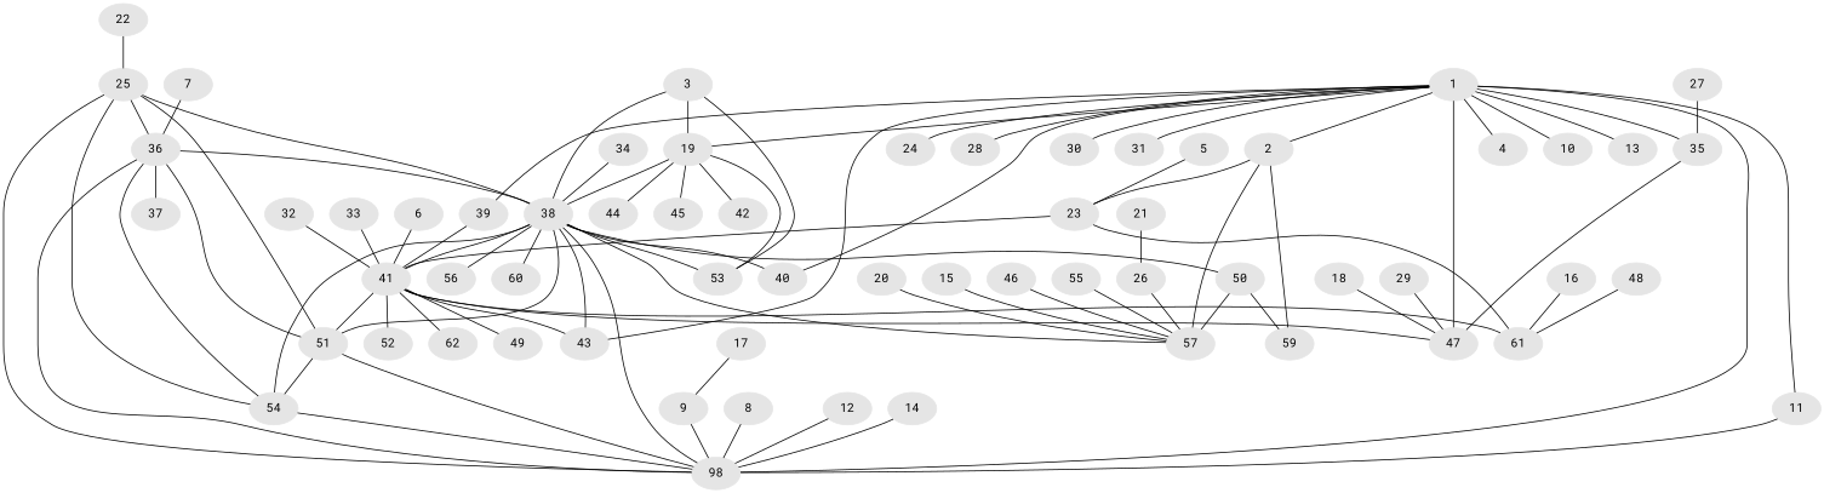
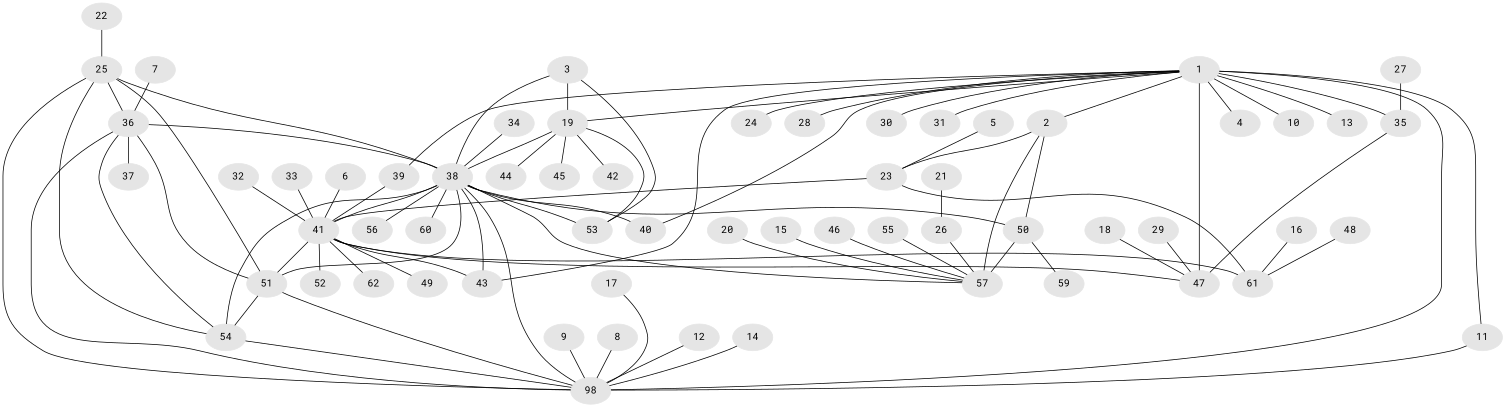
  graph {
    fontname="Roboto Mono"
    node [color=gray90 fontname="Roboto Mono" style=filled]
    edge [fontname="Roboto Mono" weight=1.0]
    1
    2
    4
    10
    11
    13
    19
    24
    28
    30
    31
    35
    39
    40
    43
    47
    n17 [label=98]
    23
    50
    57
    38
    53
    42
    44
    45
    41
    61
    59
    3
    51
    54
    56
    60
    5
    6
    49
    52
    62
    7
    36
    37
    8
    9
    12
    14
    15
    16
    17
    18
    20
    21
    26
    22
    25
    27
    29
    32
    33
    34
    46
    48
    55
    1 -- 2
    1 -- 4
    1 -- 10
    1 -- 11
    1 -- 13
    1 -- 19
    1 -- 24
    1 -- 28
    1 -- 30
    1 -- 31
    1 -- 35 [weight=4.0]
    1 -- 39
    1 -- 40
    1 -- 43
    1 -- 47 [weight=4.0]
    1 -- n17
    2 -- 23
-   2 -- 59 [weight=2.0]
+   2 -- 50 [weight=2.0]
    2 -- 57 [weight=6.0]
    11 -- n17
    19 -- 38 [weight=4.0]
    19 -- 53 [weight=2.0]
    19 -- 42
    19 -- 44
    19 -- 45
    35 -- 47
    39 -- 41
    23 -- 41 [weight=4.0]
    23 -- 61
    50 -- 57 [weight=3.0]
    50 -- 59
    38 -- 40
    38 -- 43
    38 -- n17
    38 -- 50
    38 -- 57
    38 -- 53 [weight=2.0]
    38 -- 41
    38 -- 51
    38 -- 54
    38 -- 56
    38 -- 60
    41 -- 43
    41 -- 47
    41 -- 61 [weight=4.0]
    41 -- 51
    41 -- 49
    41 -- 52
    41 -- 62
    3 -- 19 [weight=2.0]
    3 -- 38 [weight=2.0]
    3 -- 53
    51 -- n17
    51 -- 54
    54 -- n17
    5 -- 23
    6 -- 41
    7 -- 36
    36 -- n17
    36 -- 38
    36 -- 51
    36 -- 54
    36 -- 37
    8 -- n17
    9 -- n17
    12 -- n17
    14 -- n17
    15 -- 57
    16 -- 61
-   17 -- 9
+   17 -- n17
    18 -- 47
    20 -- 57
    21 -- 26
    26 -- 57
    22 -- 25
    25 -- n17
    25 -- 38
    25 -- 51
    25 -- 54
    25 -- 36
    27 -- 35
    29 -- 47
    32 -- 41
    33 -- 41
    34 -- 38
    46 -- 57
    48 -- 61
    55 -- 57
  }
